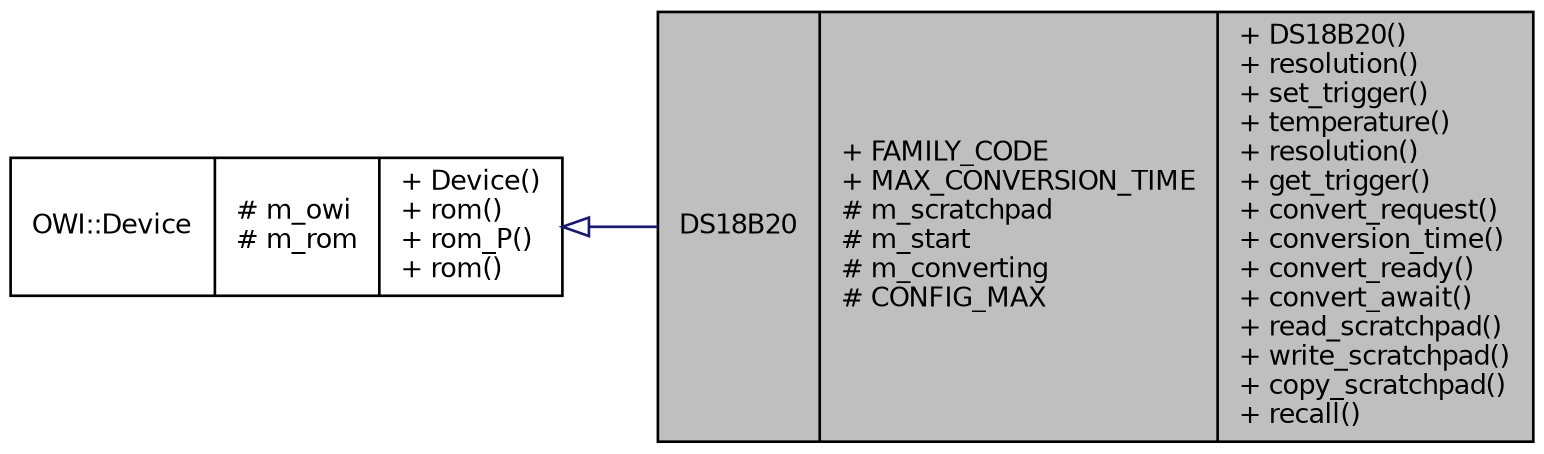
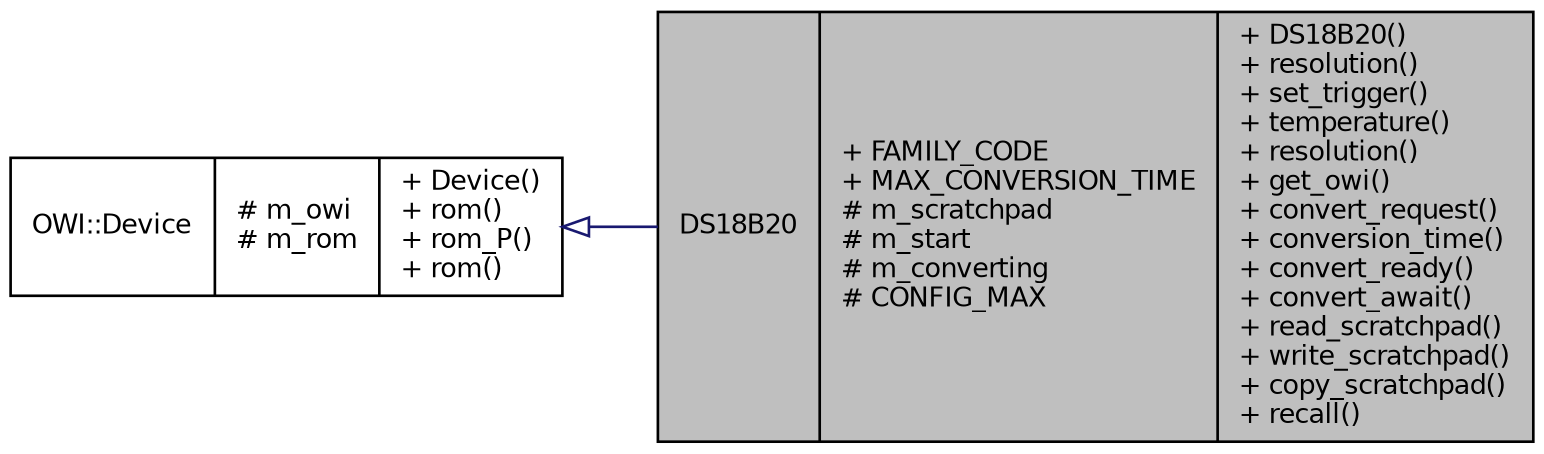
  digraph {
    rankdir=LR
    node [color=black fontname=Helvetica fontsize=10 shape=record style=filled]
-   n1 [fillcolor=grey75 fontcolor=black height=0.2 label="{DS18B20\n|+ FAMILY_CODE\l+ MAX_CONVERSION_TIME\l# m_scratchpad\l# m_start\l# m_converting\l# CONFIG_MAX\l|+ DS18B20()\l+ resolution()\l+ set_trigger()\l+ temperature()\l+ resolution()\l+ get_trigger()\l+ convert_request()\l+ conversion_time()\l+ convert_ready()\l+ convert_await()\l+ read_scratchpad()\l+ write_scratchpad()\l+ copy_scratchpad()\l+ recall()\l}" width=0.4]
+   n1 [fillcolor=grey75 fontcolor=black height=0.2 label="{DS18B20\n|+ FAMILY_CODE\l+ MAX_CONVERSION_TIME\l# m_scratchpad\l# m_start\l# m_converting\l# CONFIG_MAX\l|+ DS18B20()\l+ resolution()\l+ set_trigger()\l+ temperature()\l+ resolution()\l+ get_owi()\l+ convert_request()\l+ conversion_time()\l+ convert_ready()\l+ convert_await()\l+ read_scratchpad()\l+ write_scratchpad()\l+ copy_scratchpad()\l+ recall()\l}" width=0.4]
    n2 [fillcolor=white height=0.2 label="{OWI::Device\n|# m_owi\l# m_rom\l|+ Device()\l+ rom()\l+ rom_P()\l+ rom()\l}" width=0.4]
    n2 -> n1 [arrowtail=onormal color=midnightblue dir=back fontname=Helvetica fontsize=10 labelfontname=Helvetica labelfontsize=10 style=solid]
  }
